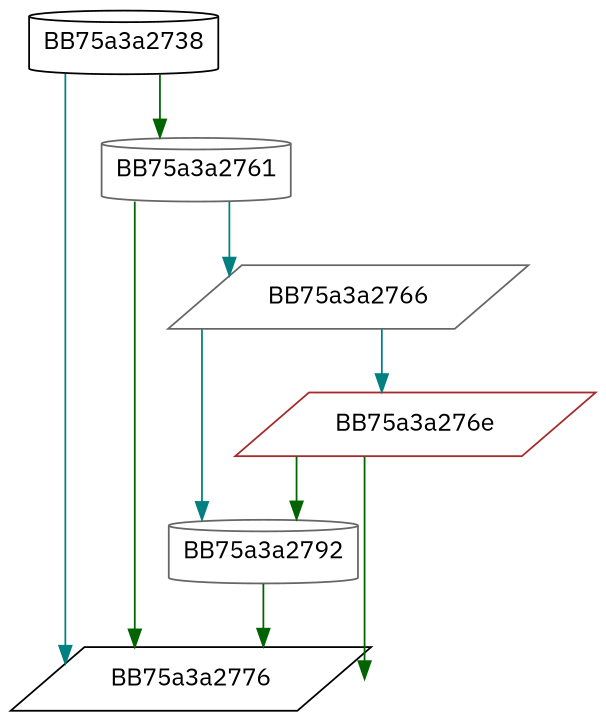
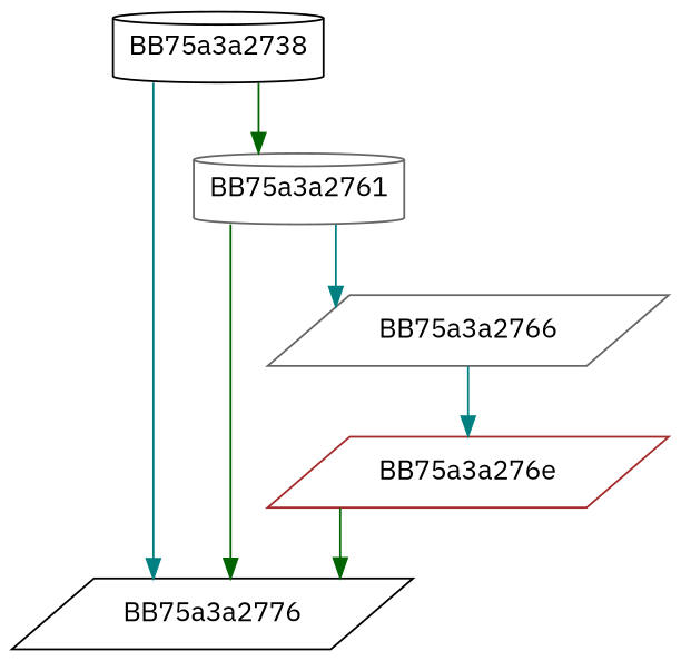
  digraph {
    fontname="IBM Plex Sans"
    splines=ortho
    node [color=gray40 fontname="IBM Plex Sans" shape=cylinder]
    edge [color=darkgreen fontname="IBM Plex Sans"]
    BB75a3a2738 [color=black]
    BB75a3a2776 [color=black shape=parallelogram]
    BB75a3a2761
    BB75a3a2766 [shape=parallelogram]
-   BB75a3a2792
    BB75a3a276e [color=brown shape=parallelogram]
    BB75a3a2738 -> BB75a3a2776 [color=teal]
    BB75a3a2738 -> BB75a3a2761
    BB75a3a2761 -> BB75a3a2776
    BB75a3a2761 -> BB75a3a2766 [color=teal]
-   BB75a3a2766 -> BB75a3a2792 [color=teal]
    BB75a3a2766 -> BB75a3a276e [color=teal]
-   BB75a3a2792 -> BB75a3a2776
    BB75a3a276e -> BB75a3a2776
-   BB75a3a276e -> BB75a3a2792
  }
